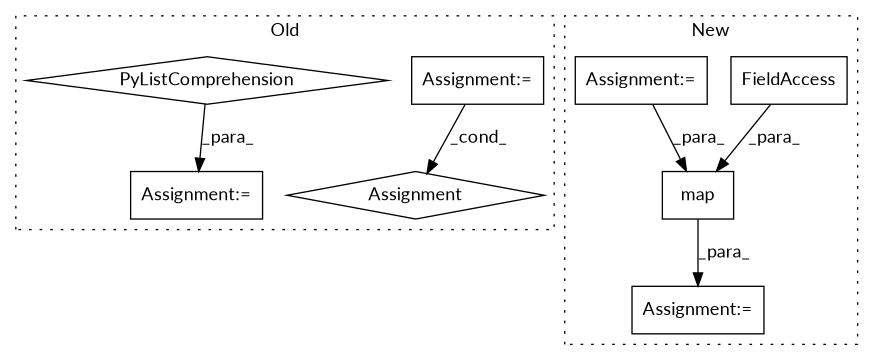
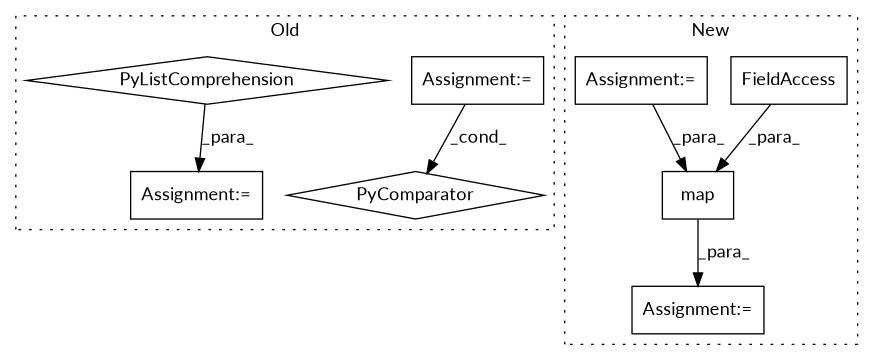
  digraph {
    fontname=Lato
    node [a=7 fontname=Lato l=1 shape=box]
    edge [fontname=Lato]
-   n1 [a=113 l=38 label=Assignment s=896 shape=diamond]
+   n1 [a=113 l=38 label=PyComparator s=896 shape=diamond]
    n2 [label="Assignment:=" s=796]
    n3 [a=109 l=113 label=PyListComprehension s=829 shape=diamond]
    n4 [l=12 label="Assignment:=" s=817]
    n5 [a=32 l="4,1" label=map s="1010,1029"]
    n6 [label="Assignment:=" s=1076]
    n7 [a=22 l=8 label=FieldAccess s=1021]
    n8 [label="Assignment:=" s=799]
    subgraph cluster_1 {
      label=Old
      style=dotted
      n1
      n2
      n3
      n4
    }
    subgraph cluster_2 {
      label=New
      style=dotted
      n5
      n6
      n7
      n8
    }
    n2 -> n1 [label=_cond_]
    n3 -> n4 [label=_para_]
    n5 -> n6 [label=_para_]
    n7 -> n5 [label=_para_]
    n8 -> n5 [label=_para_]
  }
